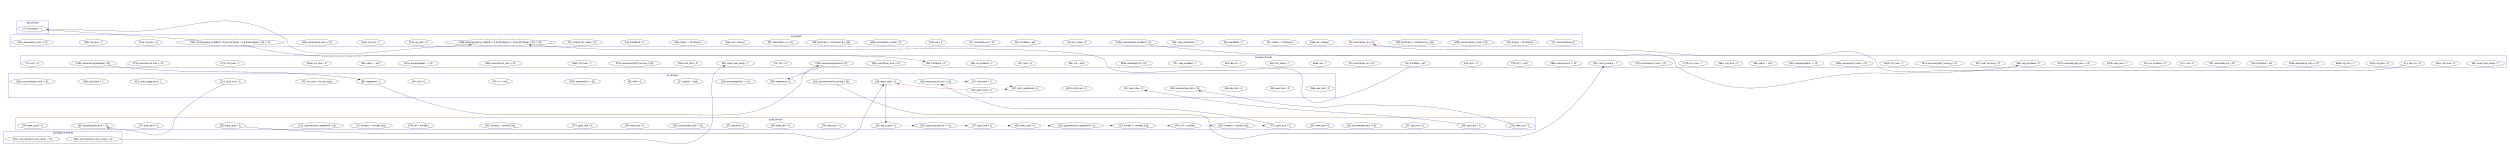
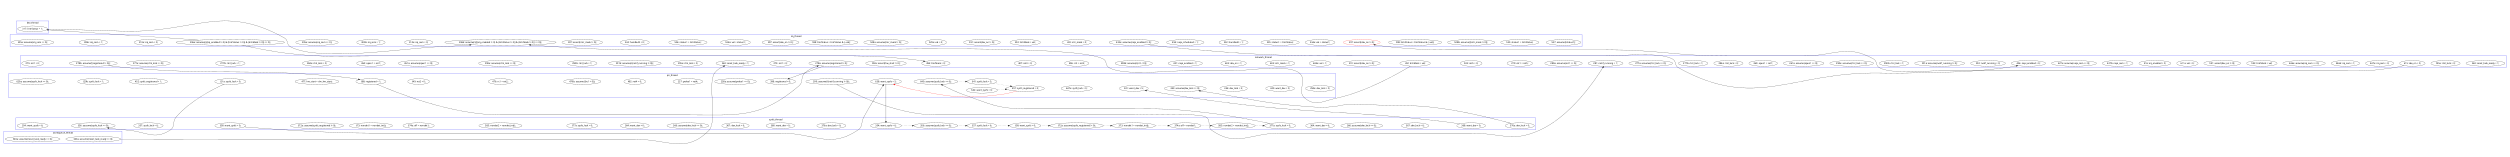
  digraph {
    fontname="Noto Sans"
    rankdir=LR
    node [fontname="Noto Sans"]
    edge [color=white fontname="Noto Sans" style=solid]
    n1 [label="317: IntrStatus = 1;"]
    n2 [label="340a: assume(reset_task_ready == 0);"]
    n3 [label="340a: assume(reset_task_ready == 0);"]
    n4 [label="368: want_dev = 0;"]
    n5 [label="376a: dev_lock = 0;"]
    n6 [label="367: dev_lock = 6;"]
    n7 [label="376a: dev_lock = 0;"]
    n8 [label="368: want_dev = 0;"]
    n9 [label="357: sysfs_lock = 6;"]
    n10 [label="358: want_sysfs = 0;"]
    n11 [label="372a: assume(sysfs_registered != 0);"]
    n12 [label="374a: off = nondet1;"]
    n13 [label="585: nondet2 = nondet_int();"]
    n14 [label="354: want_sysfs = 6;"]
    n15 [label="357: sysfs_lock = 6;"]
    n16 [label="358: want_sysfs = 0;"]
    n17 [label="377a: sysfs_lock = 0;"]
    n18 [label="367: dev_lock = 6;"]
    n19 [label="356: assume(sysfs_lock == 0);"]
    n20 [label="372a: assume(sysfs_registered != 0);"]
    n21 [label="373: nondet1 = nondet_int();"]
    n22 [label="374a: off = nondet1;"]
    n23 [label="585: nondet2 = nondet_int();"]
    n24 [label="373: nondet1 = nondet_int();"]
    n25 [label="364: want_dev = 6;"]
    n26 [label="364: want_dev = 6;"]
    n27 [label="366: assume(dev_lock == 0);"]
    n28 [label="366: assume(dev_lock == 0);"]
    n29 [label="377a: sysfs_lock = 0;"]
    n30 [label="356: assume(sysfs_lock == 0);"]
    n31 [label="354: want_sysfs = 6;"]
    n32 [label="280a: assume(ret1 == 0);"]
    n33 [label="281: netif_running = 1;"]
    n34 [label="591: assert(dev_on != 0);"]
    n35 [label="592: IntrMask = val;"]
    n36 [label="592: IntrMask = val;"]
    n37 [label="503: ret5 = 0;"]
    n38 [label="278b: assume(!(registered != 0));"]
    n39 [label="277a: assume(rtnl_lock == 0);"]
    n40 [label="279: ret1 = ret5;"]
    n41 [label="603: dev_on = 1;"]
    n42 [label="605: intr_mask = 1;"]
    n43 [label="260: open1 = ret1;"]
    n44 [label="261a: assume(open1 == 0);"]
    n45 [label="278a: assume(registered != 0);"]
    n46 [label="277b: rtnl_lock = 1;"]
    n47 [label="407: ret3 = 0;"]
    n48 [label="496: rc2 = ret3;"]
    n49 [label="494: IntrMask = 0;"]
-   n50 [label="406: irq_enabled = 1;"]
    n51 [label="284a: rtnl_lock = 0;"]
    n52 [label="260: open1 = ret1;"]
    n53 [label="277a: assume(rtnl_lock == 0);"]
    n54 [label="421: napi_enabled = 1;"]
    n55 [label="498b: assume(!(rc2 < 0));"]
    n56 [label="446a: assume(irq_sem == 0);"]
    n57 [label="427a: assume(napi_sem == 0);"]
    n58 [label="427b: napi_sem = 1;"]
    n59 [label="416: irq_enabled = 0;"]
    n60 [label="291b: assume(!(netif_running != 0));"]
    n61 [label="295a: rtnl_lock = 0;"]
    n62 [label="604a: val = 1;"]
    n63 [label="277b: rtnl_lock = 1;"]
    n64 [label="290b: rtnl_lock = 1;"]
    n65 [label="261a: assume(open1 == 0);"]
    n66 [label="290a: assume(rtnl_lock == 0);"]
    n67 [label="611a: val = 0;"]
    n68 [label="290a: assume(rtnl_lock == 0);"]
    n69 [label="615: dev_on = 0;"]
    n70 [label="492a: assert(hw_start != 0);"]
    n71 [label="591: assert(dev_on != 0);"]
    n72 [label="426: napi_enabled = 0;"]
    n73 [label="560: reset_task_ready = 1;"]
    n74 [label="291a: assume(netif_running != 0);"]
    n75 [label="292: netif_running = 0;"]
    n76 [label="446b: irq_sem = 1;"]
    n77 [label="275: ret1 = 0;"]
    n78 [label="295a: rtnl_lock = 0;"]
    n79 [label="560: reset_task_ready = 1;"]
    n80 [label="290b: rtnl_lock = 1;"]
    n81 [label="275: ret1 = 0;"]
    n82 [label="447a: irq_sem = 0;"]
    n83 [label="284a: rtnl_lock = 0;"]
    n84 [label="530: intr_mask = 0;"]
    n85 [label="433a: assume(napi_enabled != 0);"]
    n86 [label="528b: assume(!(intr_mask != 0));"]
    n87 [label="535: status1 = IntrStatus;"]
    n88 [label="305b: irq_sem = 1;"]
    n89 [label="310a: irq_sem = 0;"]
    n90 [label="305a: assume(irq_sem == 0);"]
    n91 [label="306a: assume((((irq_enabled != 0) & (IntrStatus != 0)) & (IntrMask != 0)) == 0);"]
    n92 [label="305a: assume(irq_sem == 0);"]
    n93 [label="305b: irq_sem = 1;"]
    n94 [label="310a: irq_sem = 0;"]
    n95 [label="306b: assume(!((((irq_enabled != 0) & (IntrStatus != 0)) & (IntrMask != 0)) == 0));"]
    n96 [label="307: assert(intr_mask != 0);"]
    n97 [label="524: handled2 = 0;"]
    n98 [label="532: handled2 = 1;"]
    n99 [label="535: status1 = IntrStatus;"]
    n100 [label="597: assert(dev_on != 0);"]
    n101 [label="598: IntrStatus = IntrStatus & (~val);"]
    n102 [label="537: assume(!status1);"]
    n103 [label="494: napi_scheduled = 1;"]
    n104 [label="526: status1 = IntrStatus;"]
    n105 [color=red label="597: assert(dev_on != 0);"]
    n106 [label="534a: val = status1;"]
    n107 [label="528a: assume(intr_mask != 0);"]
    n108 [label="598: IntrStatus = IntrStatus & (~val);"]
    n109 [label="529a: val = 0;"]
    n110 [label="591: assert(dev_on != 0);"]
    n111 [label="534a: val = status1;"]
    n112 [label="592: IntrMask = val;"]
    n113 [label="243: assume(dev_lock == 0);"]
    n114 [label="399: assume(!(netif_running != 0));"]
    n115 [label="629a: assume(sysfs_lock == 0);"]
    n116 [label="629b: sysfs_lock = 1;"]
    n117 [label="237: probe1 = ret4;"]
    n118 [label="238a: assume(probe1 == 0);"]
    n119 [label="388: registered = 1;"]
    n120 [label="457: sysfs_registered = 0;"]
    n121 [label="647a: sysfs_lock = 0;"]
    n122 [label="476: rc1 = ret2;"]
    n123 [label="479b: assume(!(rc1 < 0));"]
    n124 [label="642: want_sysfs = 0;"]
    n125 [label="398: registered = 0;"]
    n126 [label="452: sysfs_registered = 1;"]
    n127 [label="631a: sysfs_lock = 9;"]
    n128 [label="244: dev_lock = 5;"]
    n129 [label="241: want_dev = 5;"]
    n130 [label="638: want_sysfs = 5;"]
    n131 [label="482: ret4 = 0;"]
    n132 [label="641: sysfs_lock = 5;"]
    n133 [label="640: assume(sysfs_lock == 0);"]
    n134 [label="477: hw_start = drv_hw_start;"]
    n135 [label="245: want_dev = 0;"]
    n136 [label="250a: dev_lock = 0;"]
    n137 [label="349: ret2 = 0;"]
    subgraph cluster_1 {
      color=blue
      label=dev_thread
      n1
    }
    subgraph cluster_2 {
      color=blue
      label=workqueue_thread
      n2
      n3
    }
    subgraph cluster_3 {
      color=blue
      label=sysfs_thread
      n4
      n5
      n6
      n7
      n8
      n9
      n10
      n11
      n12
      n13
      n14
      n15
      n16
      n17
      n18
      n19
      n20
      n21
      n22
      n23
      n24
      n25
      n26
      n27
      n28
      n29
      n30
      n31
    }
    subgraph cluster_4 {
      color=blue
      label=network_thread
      n32
      n33
      n34
      n35
      n36
      n37
      n38
      n39
      n40
      n41
      n42
      n43
      n44
      n45
      n46
      n47
      n48
      n49
-     n50
      n51
      n52
      n53
      n54
      n55
      n56
      n57
      n58
      n59
      n60
      n61
      n62
      n63
      n64
      n65
      n66
      n67
      n68
      n69
      n70
      n71
      n72
      n73
      n74
      n75
      n76
      n77
      n78
      n79
      n80
      n81
      n82
      n83
    }
    subgraph cluster_5 {
      color=blue
      label=irq_thread
      n84
      n85
      n86
      n87
      n88
      n89
      n90
      n91
      n92
      n93
      n94
      n95
      n96
      n97
      n98
      n99
      n100
      n101
      n102
      n103
      n104
      n105
      n106
      n107
      n108
      n109
      n110
      n111
      n112
    }
    subgraph cluster_6 {
      color=blue
      label=pci_thread
      n113
      n114
      n115
      n116
      n117
      n118
      n119
      n120
      n121
      n122
      n123
      n124
      n125
      n126
      n127
      n128
      n129
      n130
      n131
      n132
      n133
      n134
      n135
      n136
      n137
    }
    n1 -> n95 [color=black constraint=false]
    n2 -> n73 [color=black constraint=false]
    n3 -> n2
    n4 -> n5
    n5 -> n14
    n6 -> n4
    n7 -> n113 [color=black constraint=false]
    n8 -> n7
    n8 -> n129 [color=black constraint=false]
    n9 -> n10
    n10 -> n11
    n10 -> n130 [color=black constraint=false]
    n11 -> n24
    n12 -> n13
    n13 -> n17
    n14 -> n19 [color=black style=dotted]
    n15 -> n16 [color=black style=dotted]
    n16 -> n20 [color=black style=dotted]
    n17 -> n25
    n18 -> n8
    n19 -> n15 [color=black style=dotted]
    n20 -> n21 [color=black style=dotted]
    n21 -> n22 [color=black style=dotted]
    n22 -> n23 [color=black style=dotted]
    n23 -> n29 [color=black style=dotted]
    n24 -> n12
    n25 -> n28
    n26 -> n27
    n27 -> n18
    n28 -> n6
    n29 -> n26
    n29 -> n133 [color=black constraint=false]
    n30 -> n9
    n31 -> n30
    n32 -> n33
    n33 -> n53
    n34 -> n35
    n35 -> n56
    n36 -> n37
    n36 -> n95 [color=black constraint=false]
    n37 -> n40
    n38 -> n39
    n38 -> n119 [color=black constraint=false]
    n39 -> n46
    n40 -> n32
    n41 -> n42
    n42 -> n62
    n43 -> n44
    n44 -> n68
    n45 -> n70
    n45 -> n125 [color=black constraint=false]
    n46 -> n51
    n47 -> n48
    n48 -> n55
-   n49 -> n50
-   n50 -> n47
    n51 -> n52
    n52 -> n65
    n53 -> n63
    n54 -> n41
    n55 -> n54
    n56 -> n76
    n57 -> n58
    n58 -> n59
    n59 -> n67
    n60 -> n61
    n61 -> n73
    n62 -> n71
    n63 -> n83
    n64 -> n60
    n65 -> n66
    n66 -> n64
    n67 -> n34
    n68 -> n80
    n69 -> n78
    n69 -> n105 [color=black constraint=false]
    n70 -> n49
    n71 -> n36
    n72 -> n57
    n73 -> n81
    n74 -> n75
    n75 -> n72
    n76 -> n82
    n77 -> n38
    n78 -> n79
    n80 -> n74
    n81 -> n45
    n82 -> n69
    n83 -> n43
    n84 -> n85
    n85 -> n72 [color=black constraint=false]
    n85 -> n103
    n86 -> n87
    n87 -> n102
    n88 -> n89
    n89 -> n91
    n90 -> n88
    n91 -> n1 [color=black constraint=false]
    n91 -> n49 [color=black constraint=false]
    n91 -> n92
    n92 -> n93
    n93 -> n94
    n94 -> n95
    n95 -> n96
    n96 -> n97
    n97 -> n104
    n98 -> n99
    n99 -> n106
    n100 -> n101
    n101 -> n107
    n103 -> n98
    n104 -> n111
    n105 -> n108
    n106 -> n105
    n107 -> n109
    n108 -> n86
    n109 -> n110
    n110 -> n112
    n111 -> n100
    n112 -> n84
    n113 -> n128
    n114 -> n33 [color=black constraint=false]
    n114 -> n130
    n115 -> n116
    n116 -> n126
    n117 -> n118
    n118 -> n125
    n119 -> n45 [color=black constraint=false]
    n119 -> n137
    n120 -> n121
-   n124 -> n130 [color=red constraint=false]
+   n120 -> n130 [color=red constraint=false]
    n121 -> n129
    n122 -> n123
    n123 -> n131
    n124 -> n120 [color=black style=dotted]
    n125 -> n114
    n126 -> n127
    n127 -> n30 [color=black constraint=false]
    n127 -> n134
    n128 -> n135
    n129 -> n113
    n130 -> n14 [color=black constraint=false]
    n130 -> n133
    n131 -> n117
    n132 -> n120 [color=black style=dotted]
    n133 -> n132 [color=black style=dotted]
    n134 -> n119
    n135 -> n136
    n137 -> n122
  }
